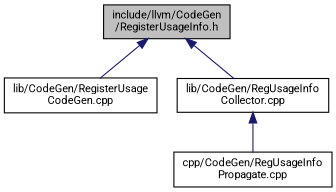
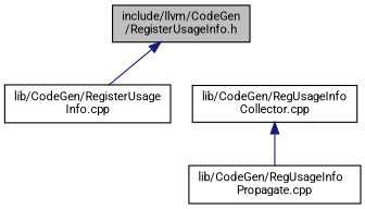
  digraph {
    fontname=Roboto
    node [color=black fontname=Roboto fontsize=10 shape=record]
    edge [color=midnightblue dir=back fontname=Roboto fontsize=10 labelfontname=Helvetica labelfontsize=10 style=solid]
    n1 [fillcolor=grey75 fontcolor=black height=0.2 label="include/llvm/CodeGen\l/RegisterUsageInfo.h" style=filled width=0.4]
-   n2 [height=0.2 label="lib/CodeGen/RegisterUsage\lCodeGen.cpp" width=0.4]
+   n2 [height=0.2 label="lib/CodeGen/RegisterUsage\lInfo.cpp" width=0.4]
    n3 [height=0.2 label="lib/CodeGen/RegUsageInfo\lCollector.cpp" width=0.4]
-   n4 [height=0.2 label="cpp/CodeGen/RegUsageInfo\lPropagate.cpp" width=0.4]
+   n4 [height=0.2 label="lib/CodeGen/RegUsageInfo\lPropagate.cpp" width=0.4]
    n1 -> n2
-   n1 -> n3
    n3 -> n4
  }
